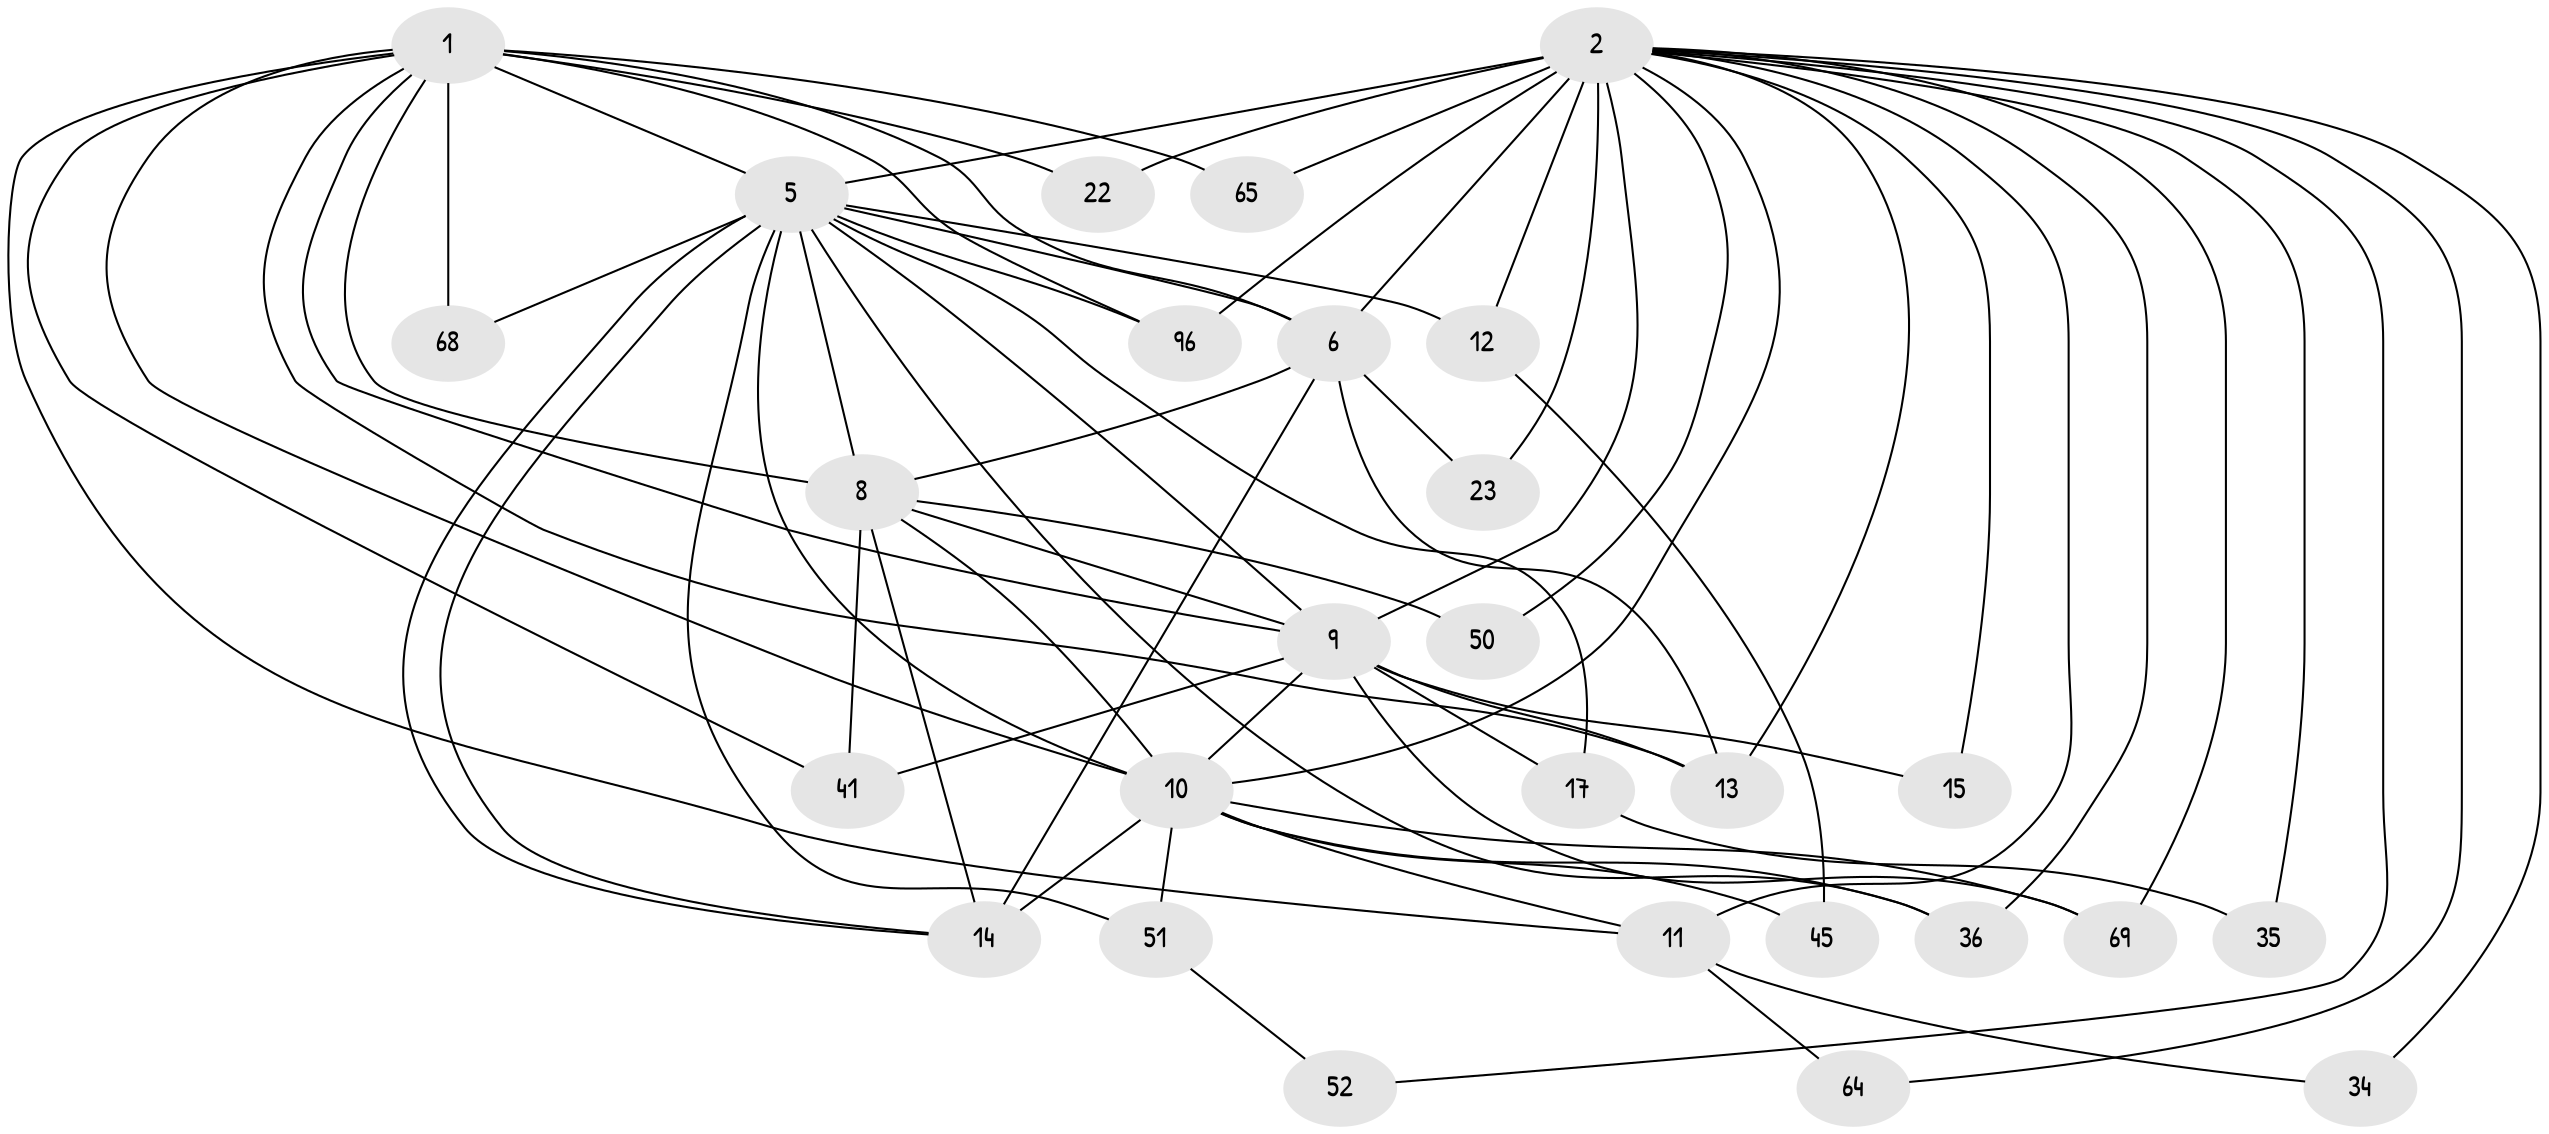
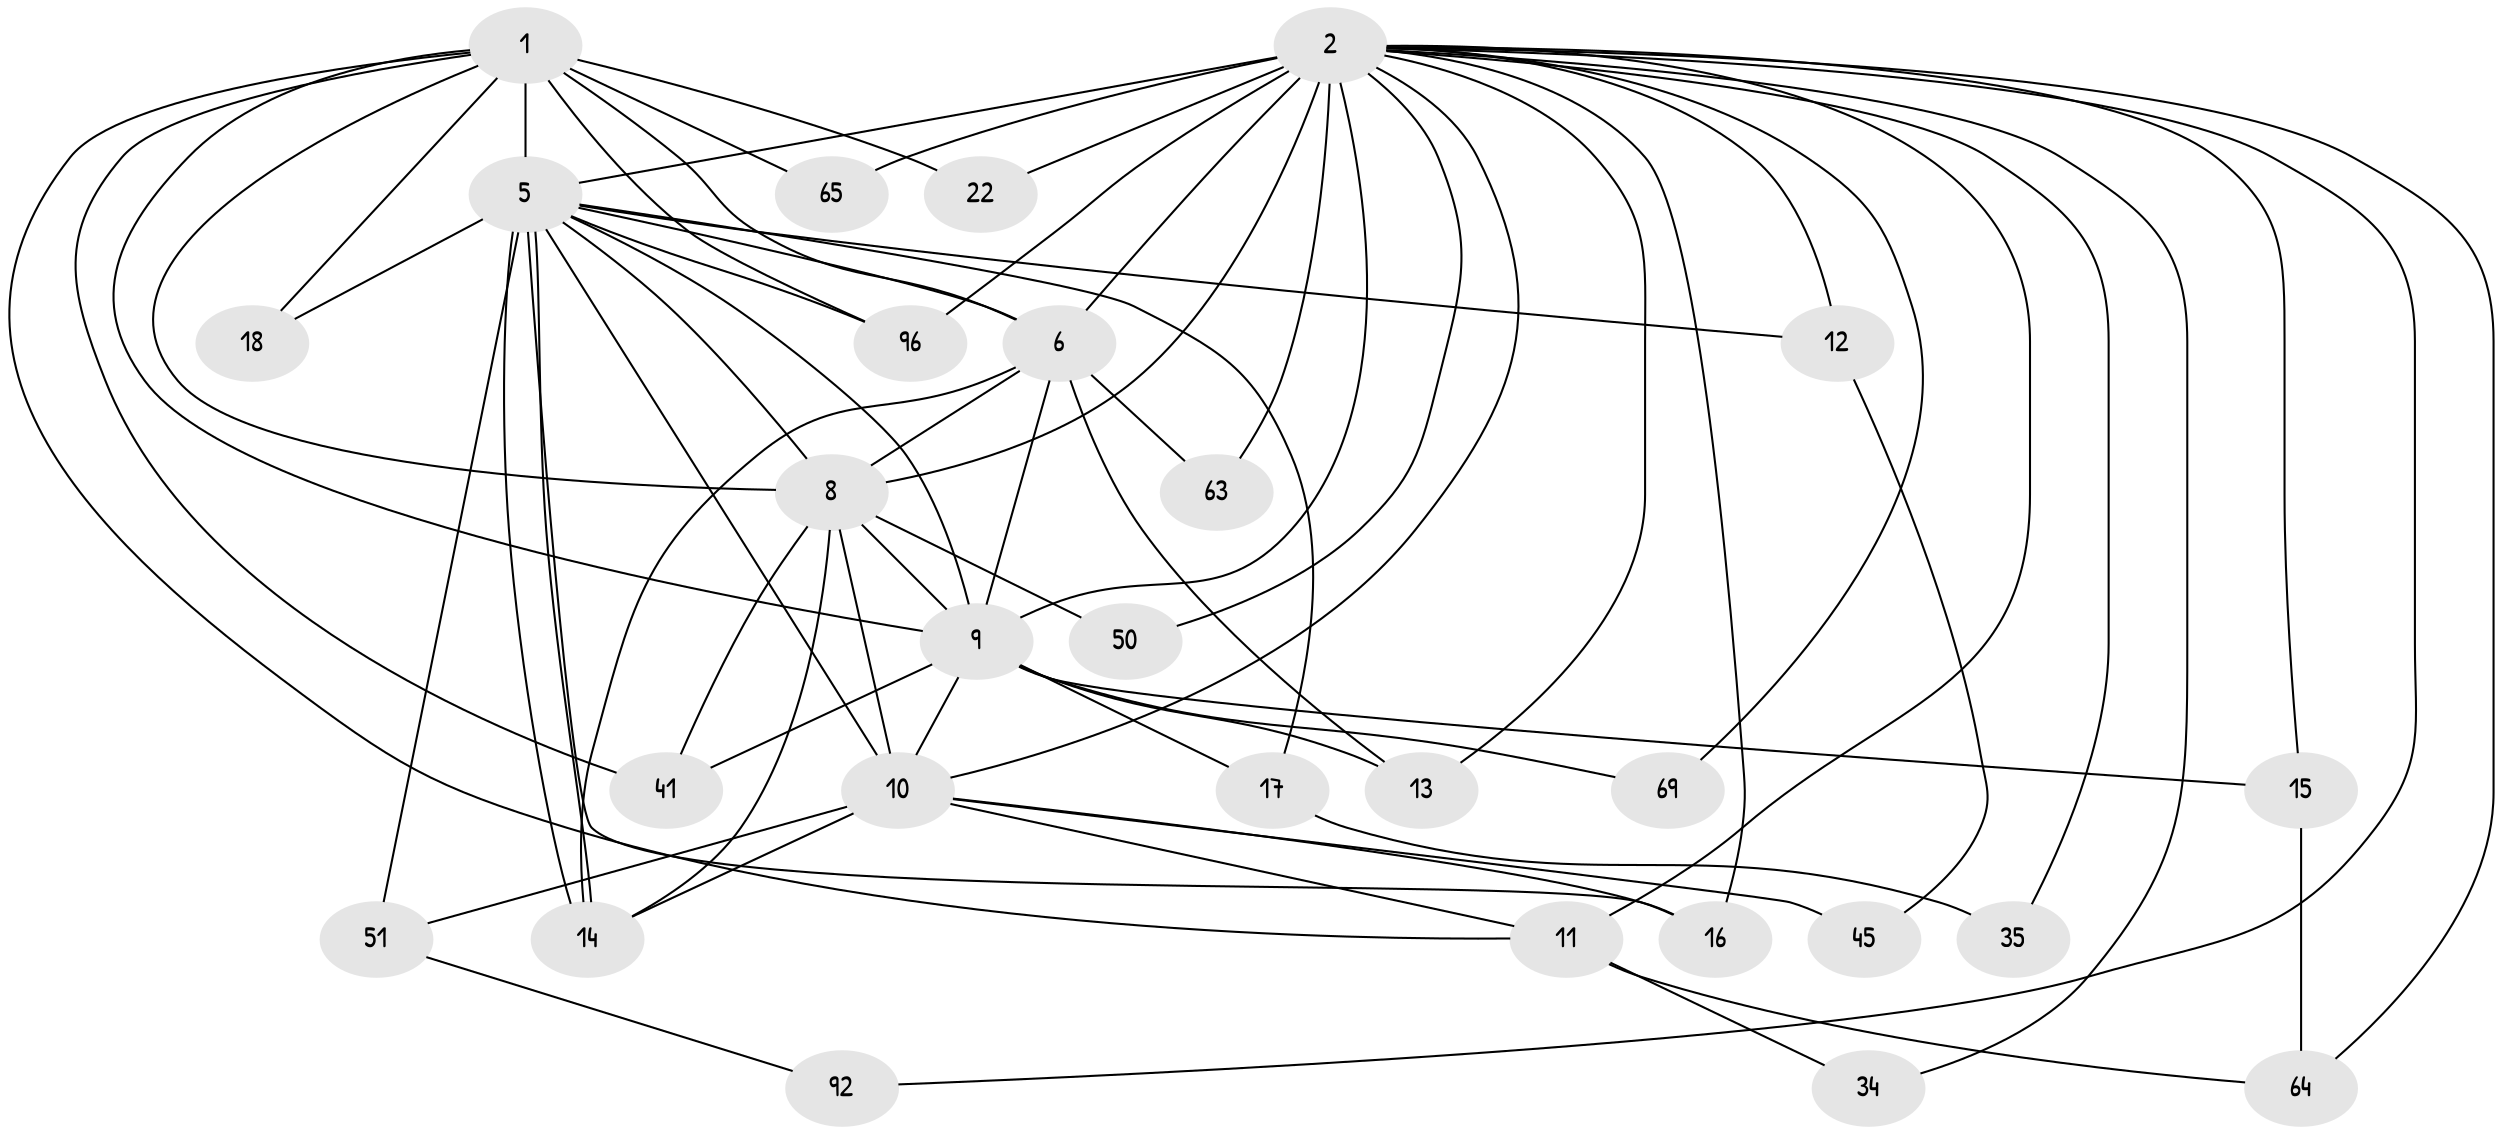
  graph {
    fontname="Patrick Hand"
    node [color=gray90 fontname="Patrick Hand" style=filled]
    edge [fontname="Patrick Hand"]
    1 [super="+62+40"]
    5 [super="+31+49+72+54+7"]
    6 [super="+30+90+75+38+92"]
    8 [super="+53+37+71+60+46+76"]
    9 [super="+57"]
    10 [super="+24+19+55+36"]
    11
    13
-   18 [label=68]
+   18
    22
    n11 [label=96 super="+74"]
    41 [super="+58"]
    n13 [label=65]
    2 [super="+4+63+3+44+29+65+47+32+48+27+28"]
    12
    15
-   16 [super="+20" label=36]
-   23 [super="+73"]
+   16 [super="+20"]
+   23 [super="+73" label=63]
    34
    35
    50
-   52
+   52 [label=92]
    64 [super="+83"]
    69 [super="+86"]
    14 [super="+25+21+66"]
    17
    51 [super="+79"]
    45 [super="+96"]
    1 -- 5 [weight=2]
    1 -- 6 [weight=2]
    1 -- 8 [weight=2]
    1 -- 9 [weight=2]
-   1 -- 10
    1 -- 11
-   1 -- 13
    1 -- 18
    1 -- 22
    1 -- n11 [weight=2]
    1 -- 41
    1 -- n13
    5 -- 6 [weight=2]
    5 -- 8 [weight=7]
    5 -- 9 [weight=2]
    5 -- 10 [weight=6]
    5 -- 18
    5 -- n11
    5 -- 12
    5 -- 16 [weight=2]
    5 -- 14 [weight=2]
    5 -- 14
    5 -- 17
    5 -- 51 [weight=2]
    6 -- 8 [weight=3]
+   6 -- 9 [weight=2]
    6 -- 13 [weight=2]
    6 -- 23
    6 -- 14
    8 -- 9 [weight=2]
    8 -- 10 [weight=3]
    8 -- 41
    8 -- 50
    8 -- 14 [weight=3]
    9 -- 10 [weight=2]
    9 -- 13
    9 -- 41 [weight=2]
    9 -- 15
    9 -- 69
    9 -- 17
    10 -- 11
    10 -- 16
-   10 -- 69
    10 -- 14
    10 -- 51
    10 -- 45
    11 -- 34
    11 -- 64
    2 -- 5 [weight=13]
    2 -- 6 [weight=4]
+   2 -- 8 [weight=4]
    2 -- 9 [weight=3]
    2 -- 10 [weight=4]
    2 -- 11 [weight=4]
    2 -- 13 [weight=2]
    2 -- 22
    2 -- n11
    2 -- n13
    2 -- 12
    2 -- 15
    2 -- 16
    2 -- 23 [weight=3]
    2 -- 34
    2 -- 35
    2 -- 50
    2 -- 52
    2 -- 64
    2 -- 69
    12 -- 45
+   15 -- 64
    17 -- 35
    51 -- 52
  }
